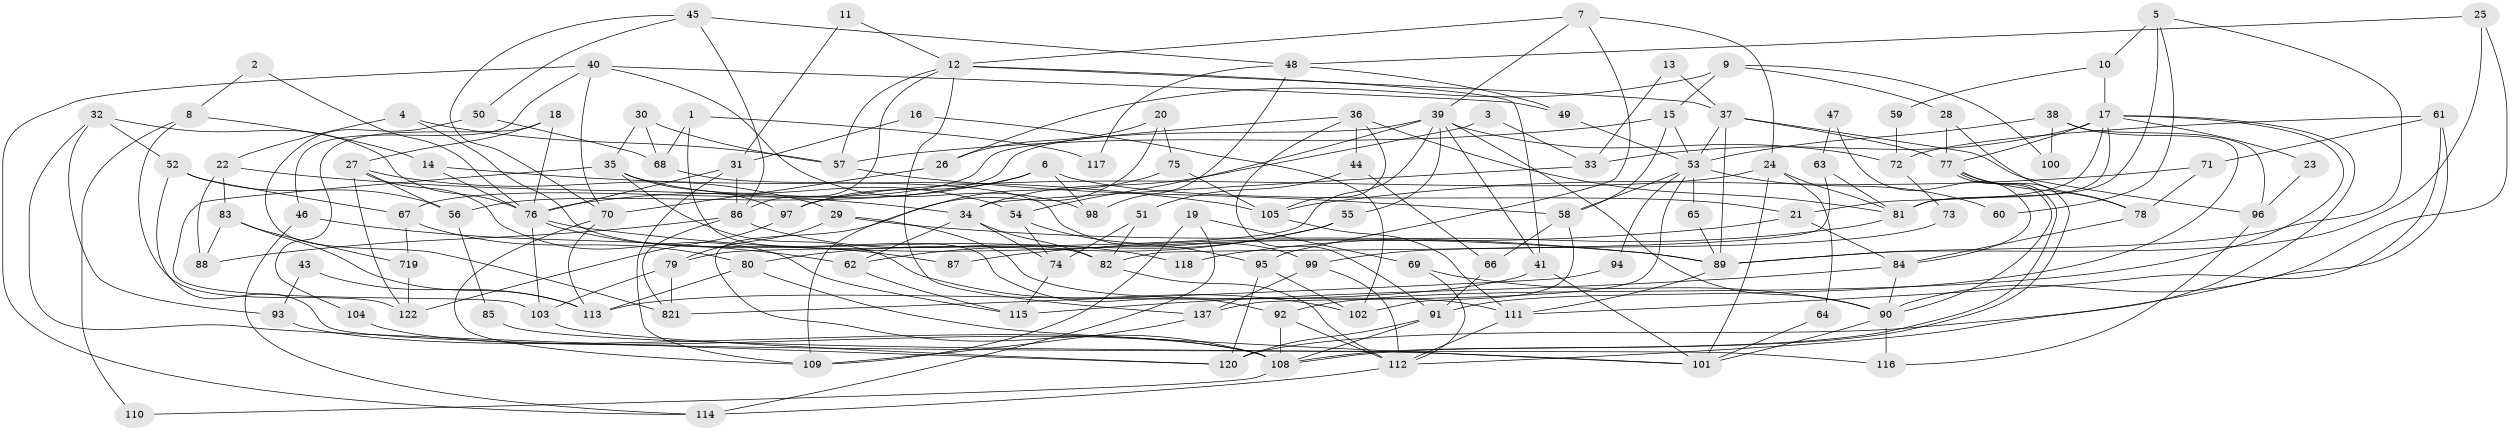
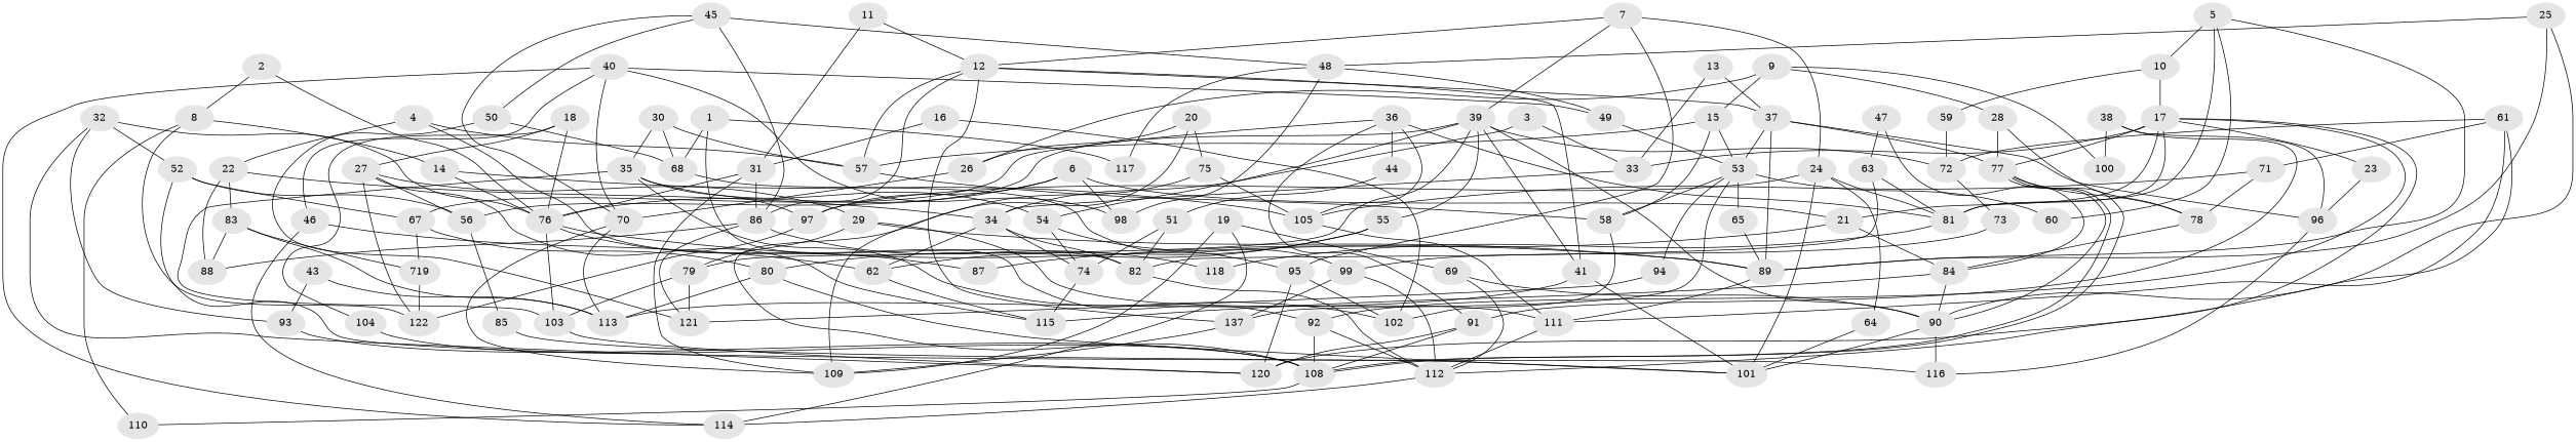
  graph {
    node [color=gray90 style=filled]
    1
    68
    92
    117
    99
    112
    108
    2
    8
    76
    14
    110
    122
    89
    87
    103
    3
    33
    34
    82
    62
    74
    4
    22
    57
    83
    88
    58
    5
    10
    60
    81
    17
    59
    118
    111
    6
    21
    97
    98
    84
    7
    12
    24
    39
    95
    37
    41
    86
    n50 [label=137]
    64
    101
    90
    56
    79
    54
    55
    72
    102
    120
    105
    9
    15
    26
    28
    100
    53
    70
    77
    78
    23
    11
    31
    109
    96
    113
-   121 [label=821]
+   121
    13
    65
    94
-   66
    16
    114
    18
    27
    104
    29
    115
    19
    69
    20
    75
    n93 [label=719]
    116
    25
    48
    49
    85
    30
    35
    32
    52
    93
    67
    36
    44
    91
    51
    80
    38
    73
    40
    46
    43
    45
    50
    47
    63
    61
    71
    1 -- 68
    1 -- 92
    1 -- 117
    68 -- 99
    92 -- 112
    92 -- 108
    99 -- 112
    99 -- n50
    112 -- 114
    108 -- 110
    2 -- 8
    2 -- 76
    8 -- 14
    8 -- 110
    8 -- 122
    76 -- 89
    76 -- 87
    76 -- 103
    14 -- 76
    14 -- 105
    89 -- 111
    103 -- 120
    3 -- 33
    3 -- 34
    33 -- 34
    34 -- 82
    34 -- 62
    34 -- 74
    82 -- 112
    62 -- 115
    74 -- 115
    4 -- 82
    4 -- 22
    4 -- 57
    22 -- 34
    22 -- 83
    22 -- 88
    57 -- 58
    83 -- 88
    83 -- 113
    83 -- n93
    58 -- 102
-   58 -- 66
    5 -- 89
    5 -- 10
    5 -- 60
    5 -- 81
    10 -- 17
    10 -- 59
    81 -- 118
    17 -- 92
    17 -- 112
    17 -- 33
    17 -- 81
    17 -- 21
    17 -- 77
    17 -- 23
    59 -- 72
    111 -- 112
    6 -- 76
    6 -- 21
    6 -- 97
    6 -- 98
    21 -- 87
    21 -- 84
    97 -- 122
    84 -- 90
    84 -- 115
    7 -- 12
    7 -- 24
    7 -- 39
    7 -- 95
    12 -- 57
    12 -- 37
    12 -- 41
    12 -- 86
    12 -- n50
    24 -- 81
    24 -- 97
    24 -- 64
    24 -- 101
    39 -- 41
    39 -- 90
    39 -- 56
    39 -- 79
    39 -- 54
    39 -- 55
    39 -- 72
    95 -- 102
    95 -- 120
    37 -- 89
    37 -- 53
    37 -- 77
    37 -- 96
    41 -- 101
    41 -- 113
    86 -- 88
    86 -- 118
    86 -- 121
    n50 -- 109
    64 -- 101
    90 -- 101
    90 -- 116
    56 -- 85
    79 -- 103
    79 -- 121
    54 -- 74
    54 -- 95
    55 -- 62
    55 -- 80
    72 -- 73
    105 -- 111
    9 -- 15
    9 -- 26
    9 -- 28
    9 -- 100
    15 -- 57
    15 -- 58
    15 -- 53
    26 -- 70
    28 -- 77
    28 -- 78
    53 -- 58
    53 -- 60
    53 -- n50
    53 -- 65
    53 -- 94
    70 -- 109
    70 -- 113
    77 -- 108
    77 -- 108
    77 -- 90
    77 -- 78
    78 -- 84
    23 -- 96
    11 -- 12
    11 -- 31
    31 -- 76
    31 -- 86
    31 -- 109
    96 -- 116
    13 -- 33
    13 -- 37
    65 -- 89
    94 -- 121
-   66 -- 91
    16 -- 102
    16 -- 31
    18 -- 76
    18 -- 27
    18 -- 104
    27 -- 122
    27 -- 56
    27 -- 29
    27 -- 115
    104 -- 108
    29 -- 89
    29 -- 111
    29 -- 79
    19 -- 109
    19 -- 114
    19 -- 69
    69 -- 112
    69 -- 90
    20 -- 108
    20 -- 26
    20 -- 75
    75 -- 105
    75 -- 109
    n93 -- 122
    25 -- 89
    25 -- 90
    25 -- 48
    48 -- 117
    48 -- 98
    48 -- 49
    49 -- 53
    85 -- 101
    30 -- 68
    30 -- 57
    30 -- 35
    35 -- 103
    35 -- 97
    35 -- 54
    35 -- 102
    32 -- 76
    32 -- 120
    32 -- 52
    32 -- 93
    52 -- 56
    52 -- 116
    52 -- 67
    93 -- 108
    67 -- n93
    67 -- 80
    36 -- 81
    36 -- 105
    36 -- 67
    36 -- 44
    36 -- 91
-   44 -- 66
    44 -- 51
    91 -- 108
    91 -- 120
    51 -- 82
    51 -- 74
    80 -- 101
    80 -- 113
    38 -- 100
-   38 -- 53
    38 -- 96
    38 -- 91
    73 -- 99
    40 -- 98
    40 -- 70
    40 -- 114
    40 -- 49
    40 -- 46
    46 -- 62
    46 -- 114
    43 -- 113
    43 -- 93
    45 -- 86
    45 -- 70
    45 -- 48
    45 -- 50
    50 -- 68
    50 -- 121
    47 -- 84
    47 -- 63
    63 -- 82
    63 -- 81
    61 -- 111
    61 -- 72
    61 -- 120
    61 -- 71
    71 -- 105
    71 -- 78
  }
